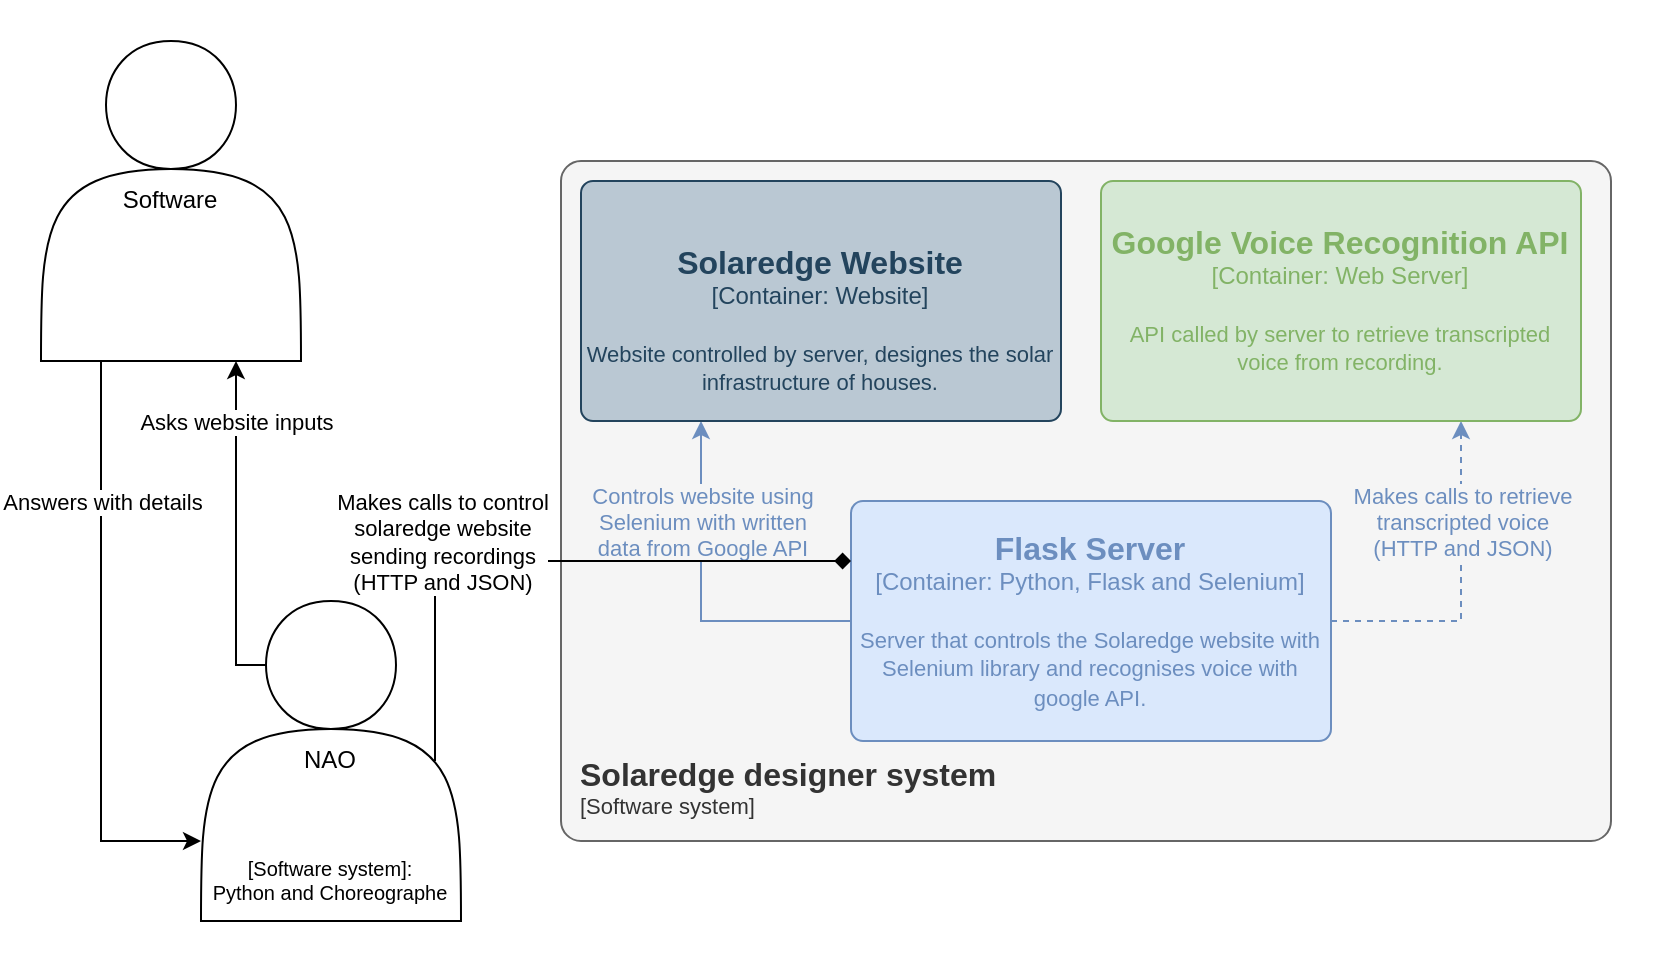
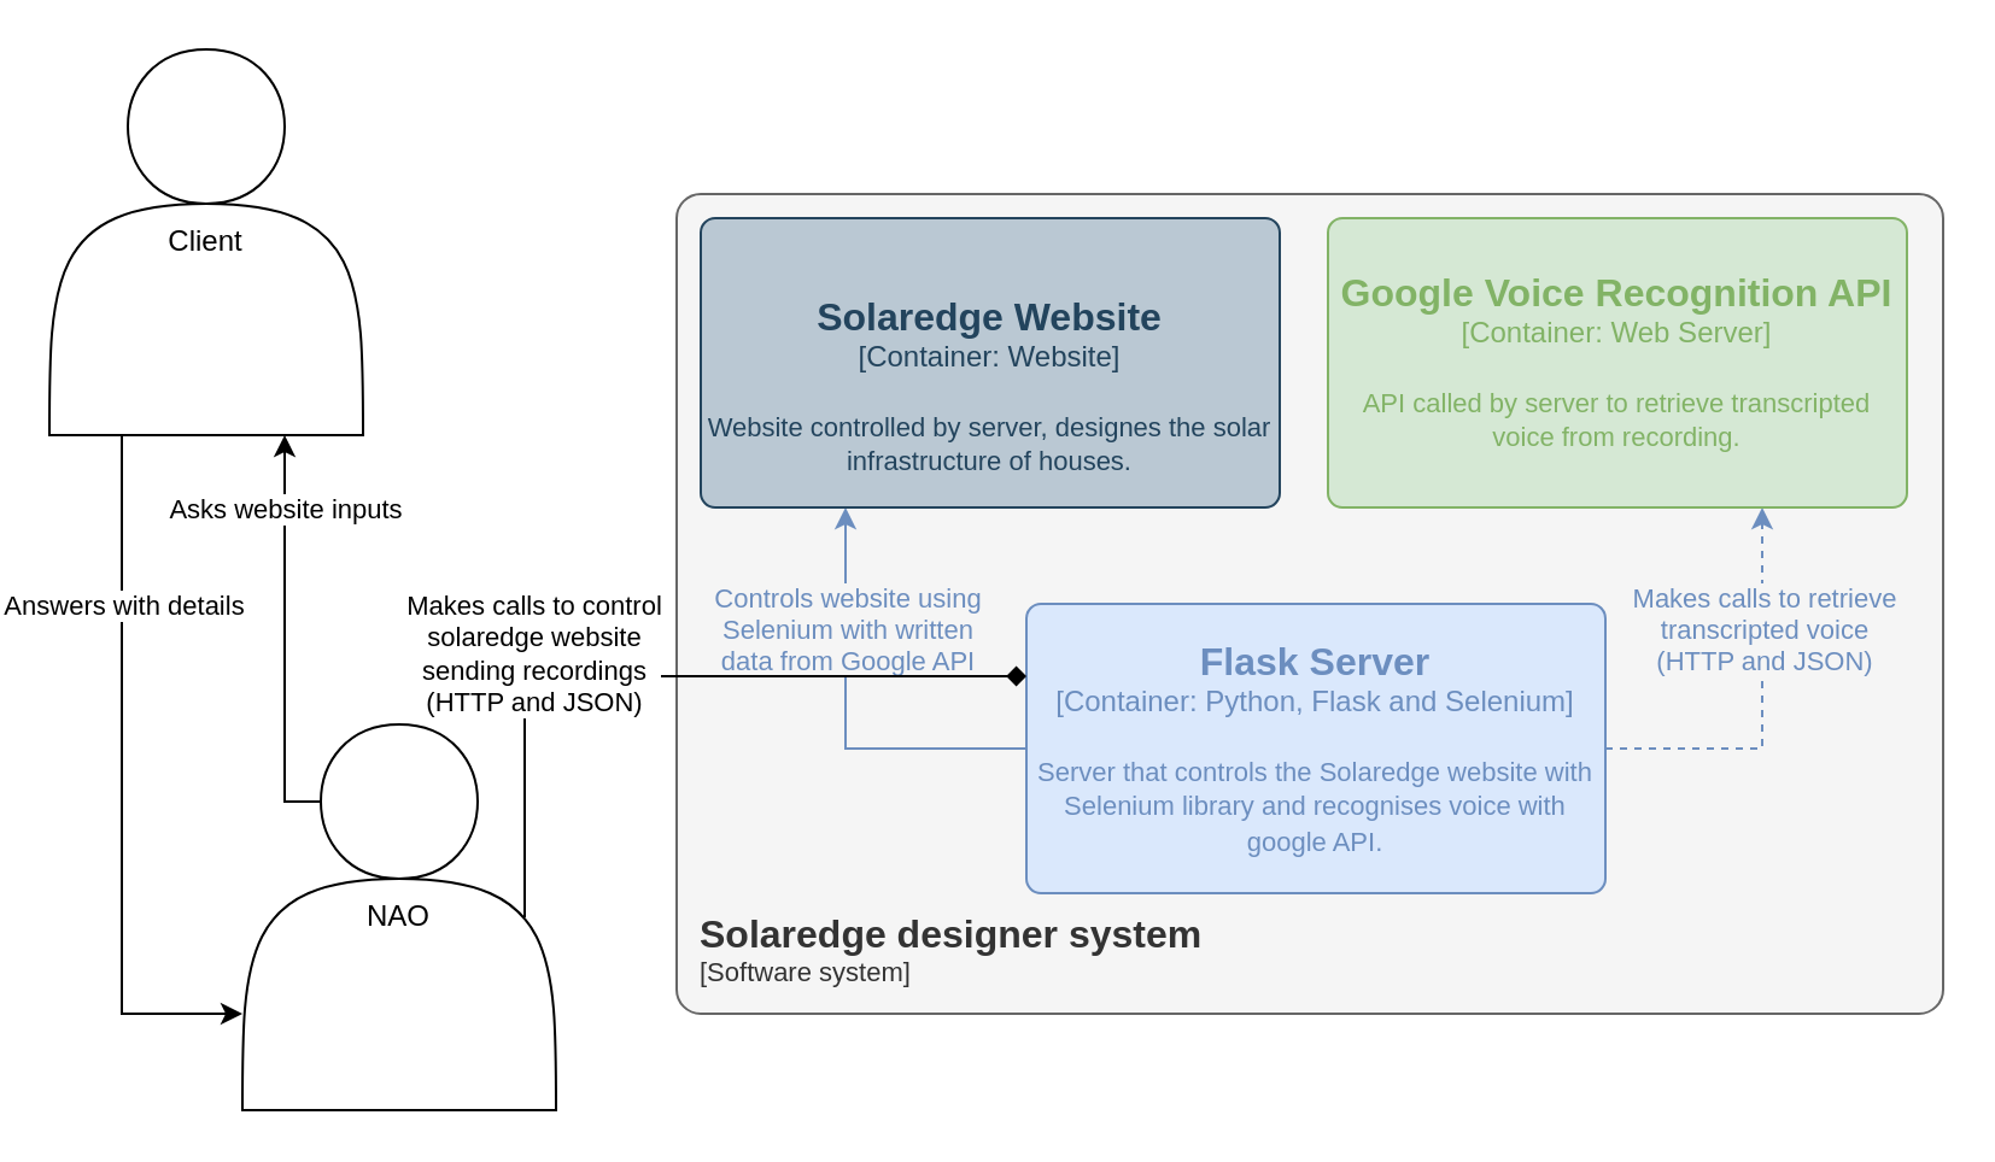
  <mxCell id="0" />
  <mxCell id="1" parent="0" />
  <mxCell id="2" value="&lt;font style=&quot;font-size: 16px&quot;&gt;&lt;b&gt;&lt;div style=&quot;text-align: left&quot;&gt;Solaredge designer system&lt;/div&gt;&lt;/b&gt;&lt;/font&gt;&lt;div style=&quot;text-align: left&quot;&gt;[Software system]&lt;/div&gt;" style="rounded=1;fontSize=11;whiteSpace=wrap;html=1;arcSize=20;fillColor=#f5f5f5;strokeColor=#666666;fontColor=#333333;labelBackgroundColor=none;align=left;verticalAlign=bottom;labelBorderColor=none;spacingTop=0;spacing=10;metaEdit=1;rotatable=0;perimeter=rectanglePerimeter;noLabel=0;labelPadding=0;allowArrows=0;connectable=0;expand=0;recursiveResize=0;editable=1;pointerEvents=0;absoluteArcSize=1;points=[[0.25,0,0],[0.5,0,0],[0.75,0,0],[1,0.25,0],[1,0.5,0],[1,0.75,0],[0.75,1,0],[0.5,1,0],[0.25,1,0],[0,0.75,0],[0,0.5,0],[0,0.25,0]];" parent="1" vertex="1"><mxGeometry x="280" y="80" width="525" height="340" as="geometry" /></mxCell>
  <mxCell id="3" style="edgeStyle=orthogonalEdgeStyle;rounded=0;orthogonalLoop=1;jettySize=auto;html=1;exitX=1;exitY=0.5;exitDx=0;exitDy=0;exitPerimeter=0;entryX=0.75;entryY=1;entryDx=0;entryDy=0;entryPerimeter=0;labelBackgroundColor=default;fontColor=#6C8EBF;strokeColor=#6C8EBF;startArrow=none;startFill=0;endArrow=classic;endFill=1;dashed=1;" parent="1" source="7" target="8" edge="1"><mxGeometry relative="1" as="geometry" /></mxCell>
  <mxCell id="4" value="Makes calls to retrieve&lt;br&gt;transcripted voice&lt;br&gt;(HTTP and JSON)" style="edgeLabel;html=1;align=center;verticalAlign=middle;resizable=0;points=[];fontColor=#6C8EBF;labelBackgroundColor=#f5f5f5;" parent="3" vertex="1" connectable="0"><mxGeometry x="-0.083" y="4" relative="1" as="geometry"><mxPoint x="4" y="-39" as="offset" /></mxGeometry></mxCell>
  <mxCell id="5" style="edgeStyle=orthogonalEdgeStyle;rounded=0;orthogonalLoop=1;jettySize=auto;html=1;exitX=0;exitY=0.5;exitDx=0;exitDy=0;exitPerimeter=0;entryX=0.25;entryY=1;entryDx=0;entryDy=0;entryPerimeter=0;labelBackgroundColor=default;strokeColor=#6C8EBF;fontColor=#23445D;startArrow=none;startFill=0;endArrow=classic;endFill=1;" parent="1" source="7" target="9" edge="1"><mxGeometry relative="1" as="geometry" /></mxCell>
  <mxCell id="6" value="Controls website using&lt;br&gt;Selenium with written &lt;br&gt;data from Google API" style="edgeLabel;html=1;align=center;verticalAlign=middle;resizable=0;points=[];fontColor=#6C8EBF;labelBackgroundColor=#f5f5f5;" parent="5" vertex="1" connectable="0"><mxGeometry x="0.185" y="1" relative="1" as="geometry"><mxPoint x="1" y="-21" as="offset" /></mxGeometry></mxCell>
  <mxCell id="7" value="&lt;font style=&quot;font-size: 16px&quot;&gt;&lt;b&gt;Flask Server&lt;/b&gt;&lt;/font&gt;&lt;div&gt;[Container: Python, Flask and Selenium]&lt;/div&gt;&lt;br&gt;&lt;div&gt;&lt;font style=&quot;font-size: 11px&quot;&gt;&lt;font&gt;Server that controls the Solaredge website with Selenium library and recognises voice with google API.&lt;/font&gt;&lt;/font&gt;&lt;/div&gt;" style="rounded=1;whiteSpace=wrap;html=1;labelBackgroundColor=none;align=center;arcSize=5;metaEdit=1;resizable=0;points=[[0.25,0,0],[0.5,0,0],[0.75,0,0],[1,0.25,0],[1,0.5,0],[1,0.75,0],[0.75,1,0],[0.5,1,0],[0.25,1,0],[0,0.75,0],[0,0.5,0],[0,0.25,0]];fillColor=#dae8fc;strokeColor=#6C8EBF;fontColor=#6C8EBF;" parent="1" vertex="1"><mxGeometry x="425" y="250" width="240" height="120" as="geometry" /></mxCell>
  <mxCell id="8" value="&lt;font style=&quot;font-size: 16px&quot;&gt;&lt;b&gt;Google Voice Recognition API&lt;/b&gt;&lt;/font&gt;&lt;div&gt;[Container: Web Server]&lt;/div&gt;&lt;br&gt;&lt;div&gt;&lt;font style=&quot;font-size: 11px&quot;&gt;&lt;font&gt;API called by server to retrieve transcripted voice from recording.&lt;/font&gt;&lt;/font&gt;&lt;/div&gt;" style="rounded=1;whiteSpace=wrap;html=1;labelBackgroundColor=none;align=center;arcSize=5;metaEdit=1;resizable=0;points=[[0.25,0,0],[0.5,0,0],[0.75,0,0],[1,0.25,0],[1,0.5,0],[1,0.75,0],[0.75,1,0],[0.5,1,0],[0.25,1,0],[0,0.75,0],[0,0.5,0],[0,0.25,0]];fillColor=#d5e8d4;strokeColor=#82B366;fontColor=#82B366;" parent="1" vertex="1"><mxGeometry x="550" y="90" width="240" height="120" as="geometry" /></mxCell>
  <mxCell id="9" value="&lt;font style=&quot;font-size: 16px&quot;&gt;&lt;b&gt;&#10;Solaredge Website&lt;/b&gt;&lt;/font&gt;&lt;div&gt;[Container: Website]&lt;/div&gt;&lt;br&gt;&lt;div&gt;&lt;font style=&quot;font-size: 11px&quot;&gt;&lt;font&gt;Website controlled by server, designes the solar infrastructure of houses.&#10;&lt;/font&gt;&lt;/font&gt;&lt;/div&gt;" style="rounded=1;whiteSpace=wrap;html=1;labelBackgroundColor=none;align=center;arcSize=5;metaEdit=1;resizable=0;points=[[0.25,0,0],[0.5,0,0],[0.75,0,0],[1,0.25,0],[1,0.5,0],[1,0.75,0],[0.75,1,0],[0.5,1,0],[0.25,1,0],[0,0.75,0],[0,0.5,0],[0,0.25,0]];fillColor=#bac8d3;strokeColor=#23445D;fontColor=#23445D;" parent="1" vertex="1"><mxGeometry x="290" y="90" width="240" height="120" as="geometry" /></mxCell>
  <mxCell id="10" style="edgeStyle=orthogonalEdgeStyle;rounded=0;orthogonalLoop=1;jettySize=auto;html=1;exitX=0.25;exitY=1;exitDx=0;exitDy=0;entryX=0;entryY=0.75;entryDx=0;entryDy=0;labelBackgroundColor=default;fontColor=#000000;startArrow=none;startFill=0;endArrow=classic;endFill=1;" parent="1" source="12" target="17" edge="1"><mxGeometry relative="1" as="geometry"><Array as="points"><mxPoint x="50" y="420" /></Array></mxGeometry></mxCell>
  <mxCell id="11" value="Answers with details" style="edgeLabel;html=1;align=center;verticalAlign=middle;resizable=0;points=[];fontColor=#000000;" parent="10" vertex="1" connectable="0"><mxGeometry x="-0.23" y="4" relative="1" as="geometry"><mxPoint x="-4" y="-40" as="offset" /></mxGeometry></mxCell>
- <mxCell id="12" value="&lt;font&gt;Software&lt;/font&gt;" style="shape=actor;whiteSpace=wrap;html=1;labelBackgroundColor=none;" parent="1" vertex="1"><mxGeometry x="20" y="20" width="130" height="160" as="geometry" /></mxCell>
+ <mxCell id="12" value="&lt;font&gt;Client&lt;/font&gt;" style="shape=actor;whiteSpace=wrap;html=1;labelBackgroundColor=none;" parent="1" vertex="1"><mxGeometry x="20" y="20" width="130" height="160" as="geometry" /></mxCell>
  <mxCell id="13" style="edgeStyle=orthogonalEdgeStyle;rounded=0;orthogonalLoop=1;jettySize=auto;html=1;exitX=0.9;exitY=0.5;exitDx=0;exitDy=0;entryX=0;entryY=0.25;entryDx=0;entryDy=0;entryPerimeter=0;labelBackgroundColor=default;fontColor=#000000;startArrow=none;startFill=0;endArrow=diamond;endFill=1;exitPerimeter=0;" parent="1" source="17" target="7" edge="1"><mxGeometry relative="1" as="geometry"><Array as="points"><mxPoint x="217" y="280" /></Array></mxGeometry></mxCell>
  <mxCell id="14" value="Makes calls to control &lt;br&gt;solaredge website &lt;br&gt;sending recordings&lt;br&gt;(HTTP and JSON)" style="edgeLabel;html=1;align=center;verticalAlign=middle;resizable=0;points=[];fontColor=#000000;" parent="13" vertex="1" connectable="0"><mxGeometry x="-0.671" y="3" relative="1" as="geometry"><mxPoint x="6" y="-59" as="offset" /></mxGeometry></mxCell>
  <mxCell id="15" style="edgeStyle=orthogonalEdgeStyle;rounded=0;orthogonalLoop=1;jettySize=auto;html=1;exitX=0.25;exitY=0.2;exitDx=0;exitDy=0;exitPerimeter=0;entryX=0.75;entryY=1;entryDx=0;entryDy=0;labelBackgroundColor=default;fontColor=#000000;startArrow=none;startFill=0;endArrow=classic;endFill=1;" parent="1" source="17" target="12" edge="1"><mxGeometry relative="1" as="geometry"><Array as="points"><mxPoint x="118" y="332" /></Array></mxGeometry></mxCell>
  <mxCell id="16" value="Asks website inputs" style="edgeLabel;html=1;align=center;verticalAlign=middle;resizable=0;points=[];fontColor=#000000;" parent="15" vertex="1" connectable="0"><mxGeometry x="-0.038" y="2" relative="1" as="geometry"><mxPoint x="2" y="-57" as="offset" /></mxGeometry></mxCell>
  <mxCell id="17" value="&lt;font&gt;NAO&lt;/font&gt;" style="shape=actor;whiteSpace=wrap;html=1;labelBackgroundColor=none;" parent="1" vertex="1"><mxGeometry x="100" y="300" width="130" height="160" as="geometry" /></mxCell>
- <mxCell id="18" value="[Software system]: &lt;br&gt;Python and Choreographe" style="text;html=1;strokeColor=none;fillColor=none;align=center;verticalAlign=middle;whiteSpace=wrap;rounded=0;fontColor=#000000;fontSize=10;" parent="1" vertex="1"><mxGeometry x="100" y="420" width="130" height="40" as="geometry" /></mxCell>
